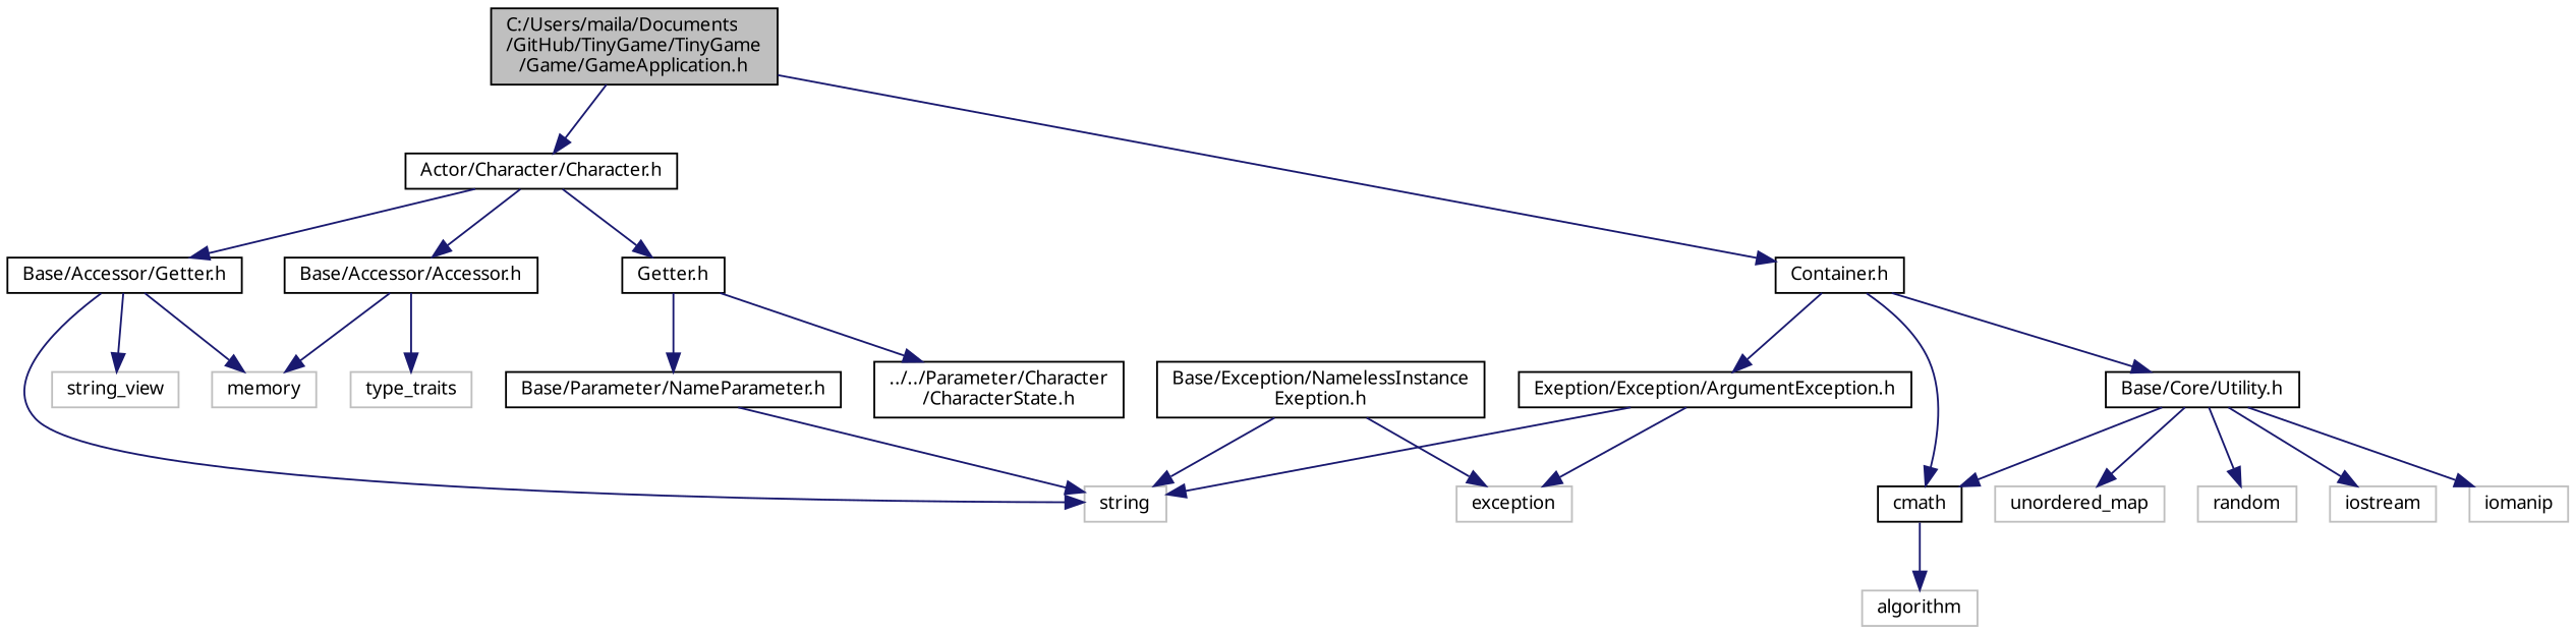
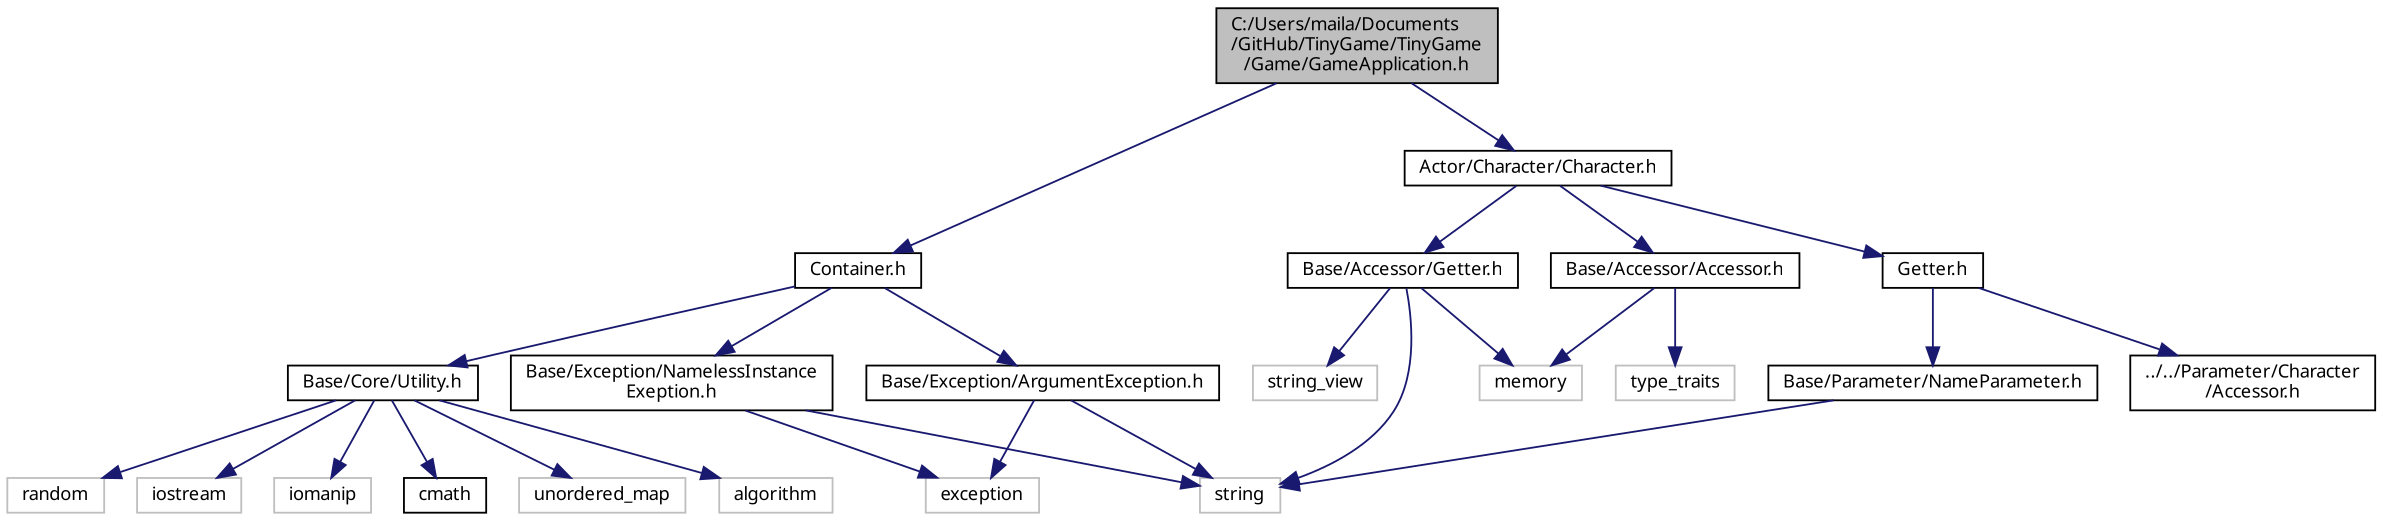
  digraph {
    fontname="Noto Sans"
    node [color=black fillcolor=white fontname="Noto Sans" fontsize=10 shape=record style=filled]
    edge [color=midnightblue fontname="Noto Sans" fontsize=10 labelfontname=Helvetica labelfontsize=10 style=solid]
    n1 [fillcolor=grey75 fontcolor=black height=0.2 label="C:/Users/maila/Documents\l/GitHub/TinyGame/TinyGame\l/Game/GameApplication.h" width=0.4]
    n2 [height=0.2 label="Actor/Character/Character.h" width=0.4]
    n3 [height=0.2 label="Container.h" width=0.4]
    n4 [height=0.2 label="Getter.h" width=0.4]
    n5 [height=0.2 label="Base/Accessor/Accessor.h" width=0.4]
    n6 [height=0.2 label="Base/Accessor/Getter.h" width=0.4]
    n7 [height=0.2 label="Base/Core/Utility.h" width=0.4]
    n8 [height=0.2 label="Base/Exception/NamelessInstance\lExeption.h" width=0.4]
-   n9 [height=0.2 label="Exeption/Exception/ArgumentException.h" width=0.4]
+   n9 [height=0.2 label="Base/Exception/ArgumentException.h" width=0.4]
    n10 [height=0.2 label="Base/Parameter/NameParameter.h" width=0.4]
-   n11 [height=0.2 label="../../Parameter/Character\l/CharacterState.h" width=0.4]
+   n11 [height=0.2 label="../../Parameter/Character\l/Accessor.h" width=0.4]
    n12 [color=grey75 height=0.2 label=type_traits width=0.4]
    n13 [color=grey75 height=0.2 label=memory width=0.4]
    n14 [color=grey75 height=0.2 label=string width=0.4]
    n15 [color=grey75 height=0.2 label=string_view width=0.4]
    n16 [color=grey75 height=0.2 label=unordered_map width=0.4]
    n17 [color=grey75 height=0.2 label=algorithm width=0.4]
    n18 [color=grey75 height=0.2 label=random width=0.4]
    n19 [color=grey75 height=0.2 label=iostream width=0.4]
    n20 [color=grey75 height=0.2 label=iomanip width=0.4]
    n21 [height=0.2 label=cmath width=0.4]
    n22 [color=grey75 height=0.2 label=exception width=0.4]
    n1 -> n2
    n1 -> n3
    n2 -> n4
    n2 -> n5
    n2 -> n6
    n3 -> n7
-   n3 -> n21
+   n3 -> n8
    n3 -> n9
    n4 -> n10
    n4 -> n11
    n5 -> n12
    n5 -> n13
    n6 -> n13
    n6 -> n14
    n6 -> n15
    n7 -> n16
-   n21 -> n17
+   n7 -> n17
    n7 -> n18
    n7 -> n19
    n7 -> n20
    n7 -> n21
    n8 -> n14
    n8 -> n22
    n9 -> n14
    n9 -> n22
    n10 -> n14
  }
